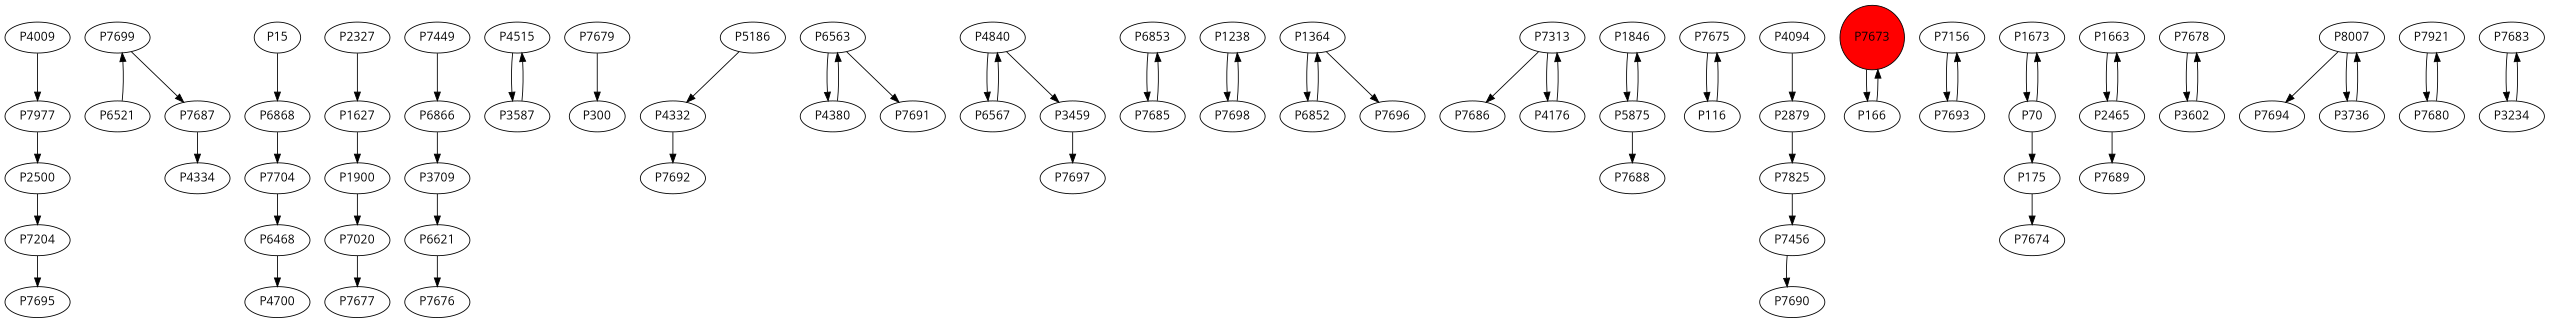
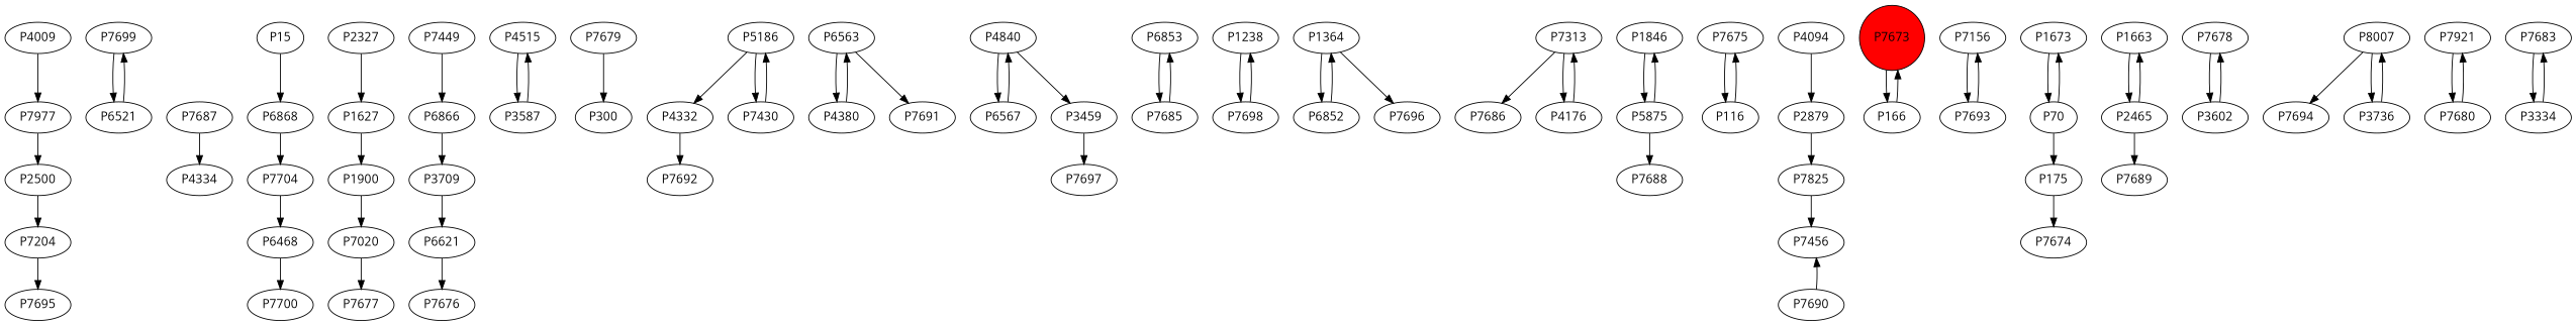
  digraph {
    fontname="Open Sans"
    node [fontname="Open Sans"]
    edge [fontname="Open Sans"]
    P4009
    P7977
    P2500
    P7204
    P7687
    P4334
    P7695
    P6521
    P7699
    P15
    P6868
    P7704
    P6468
    P7020
    P7677
    P6866
    P3709
    P6621
    P7676
    P4515
    P3587
    P7679
    P300
    P5186
    P4332
+   P7430
    P7692
    P6563
    P4380
    P7691
    P4840
    P6567
    P3459
    P7697
    P6853
    P7685
    P7449
    P1238
    P7698
    P1364
    P6852
    P7696
    P7313
    P7686
    P4176
    P1846
    P5875
    P7688
    P7675
    P116
    P7456
    P7690
    P7673 [fillcolor=red shape=circle style=filled]
    P166
    P1627
    P1900
    P4094
    P2879
    P7825
    P7156
    P7693
    P1673
    P70
    P175
    P7674
    P1663
    P2465
    P7689
    P7678
    P3602
-   P7700 [label=P4700]
+   P7700
    P8007
    P7694
    P3736
    P2327
    P7921
    P7680
    P7683
-   P3334 [label=P3234]
+   P3334
    P4009 -> P7977
    P7977 -> P2500
    P2500 -> P7204
    P7204 -> P7695
    P7687 -> P4334
    P6521 -> P7699
-   P7699 -> P7687
+   P7699 -> P6521
    P15 -> P6868
    P6868 -> P7704
    P7704 -> P6468
    P6468 -> P7700
    P7020 -> P7677
    P6866 -> P3709
    P3709 -> P6621
    P6621 -> P7676
    P4515 -> P3587
    P3587 -> P4515
    P7679 -> P300
    P5186 -> P4332
+   P5186 -> P7430
    P4332 -> P7692
+   P7430 -> P5186
    P6563 -> P4380
    P6563 -> P7691
    P4380 -> P6563
    P4840 -> P6567
    P4840 -> P3459
    P6567 -> P4840
    P3459 -> P7697
    P6853 -> P7685
    P7685 -> P6853
    P7449 -> P6866
    P1238 -> P7698
    P7698 -> P1238
    P1364 -> P6852
    P1364 -> P7696
    P6852 -> P1364
    P7313 -> P7686
    P7313 -> P4176
    P4176 -> P7313
    P1846 -> P5875
    P5875 -> P1846
    P5875 -> P7688
    P7675 -> P116
    P116 -> P7675
-   P7456 -> P7690
+   P7690 -> P7456
    P7673 -> P166
    P166 -> P7673
    P1627 -> P1900
    P1900 -> P7020
    P4094 -> P2879
    P2879 -> P7825
    P7825 -> P7456
    P7156 -> P7693
    P7693 -> P7156
    P1673 -> P70
    P70 -> P1673
    P70 -> P175
    P175 -> P7674
    P1663 -> P2465
    P2465 -> P1663
    P2465 -> P7689
    P7678 -> P3602
    P3602 -> P7678
    P8007 -> P7694
    P8007 -> P3736
    P3736 -> P8007
    P2327 -> P1627
    P7921 -> P7680
    P7680 -> P7921
    P7683 -> P3334
    P3334 -> P7683
  }
